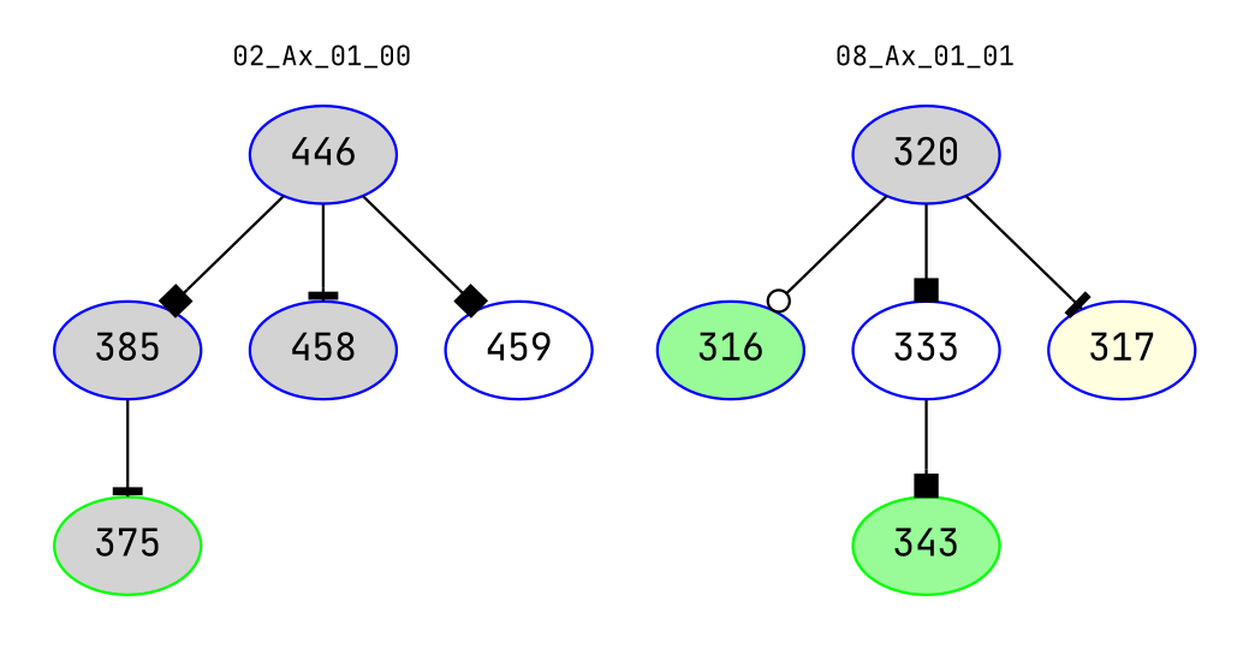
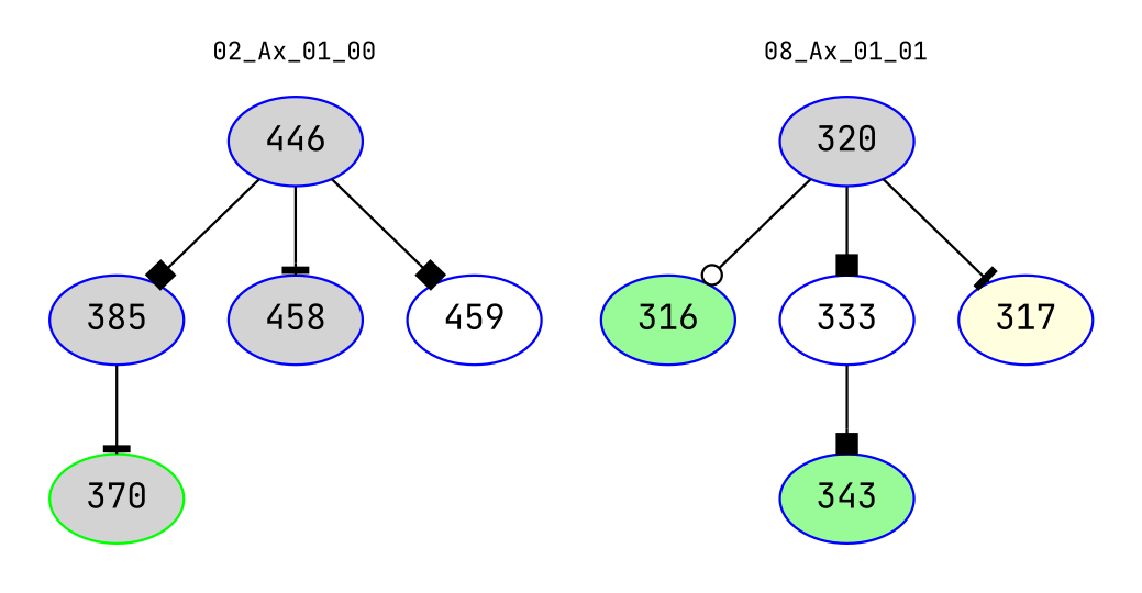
  digraph {
    fontname="JetBrains Mono"
    node [color=blue fillcolor=lightgrey fontname="JetBrains Mono" style=filled]
    edge [arrowhead=box color=black fontname="JetBrains Mono"]
    n1 [label=446]
    n2 [label=385]
    n3 [label=458]
    n4 [fillcolor=white label=459]
-   n5 [color=green label=375]
+   n5 [color=green label=370]
    n6 [label=320]
    n7 [fillcolor=palegreen label=316]
    n8 [fillcolor=white label=333]
    n9 [fillcolor=lightyellow label=317]
-   n10 [color=green fillcolor=palegreen label=343]
+   n10 [fillcolor=palegreen label=343]
    subgraph cluster_1 {
      color=white
      fontsize=10
      label="02_Ax_01_00"
      n1
      n2
      n3
      n4
      n5
    }
    subgraph cluster_2 {
      color=white
      fontsize=10
      label="08_Ax_01_01"
      n6
      n7
      n8
      n9
      n10
    }
    n1 -> n2
    n1 -> n3 [arrowhead=tee]
    n1 -> n4
    n2 -> n5 [arrowhead=tee]
    n6 -> n7 [arrowhead=odot]
    n6 -> n8
    n6 -> n9 [arrowhead=tee]
    n8 -> n10
  }
